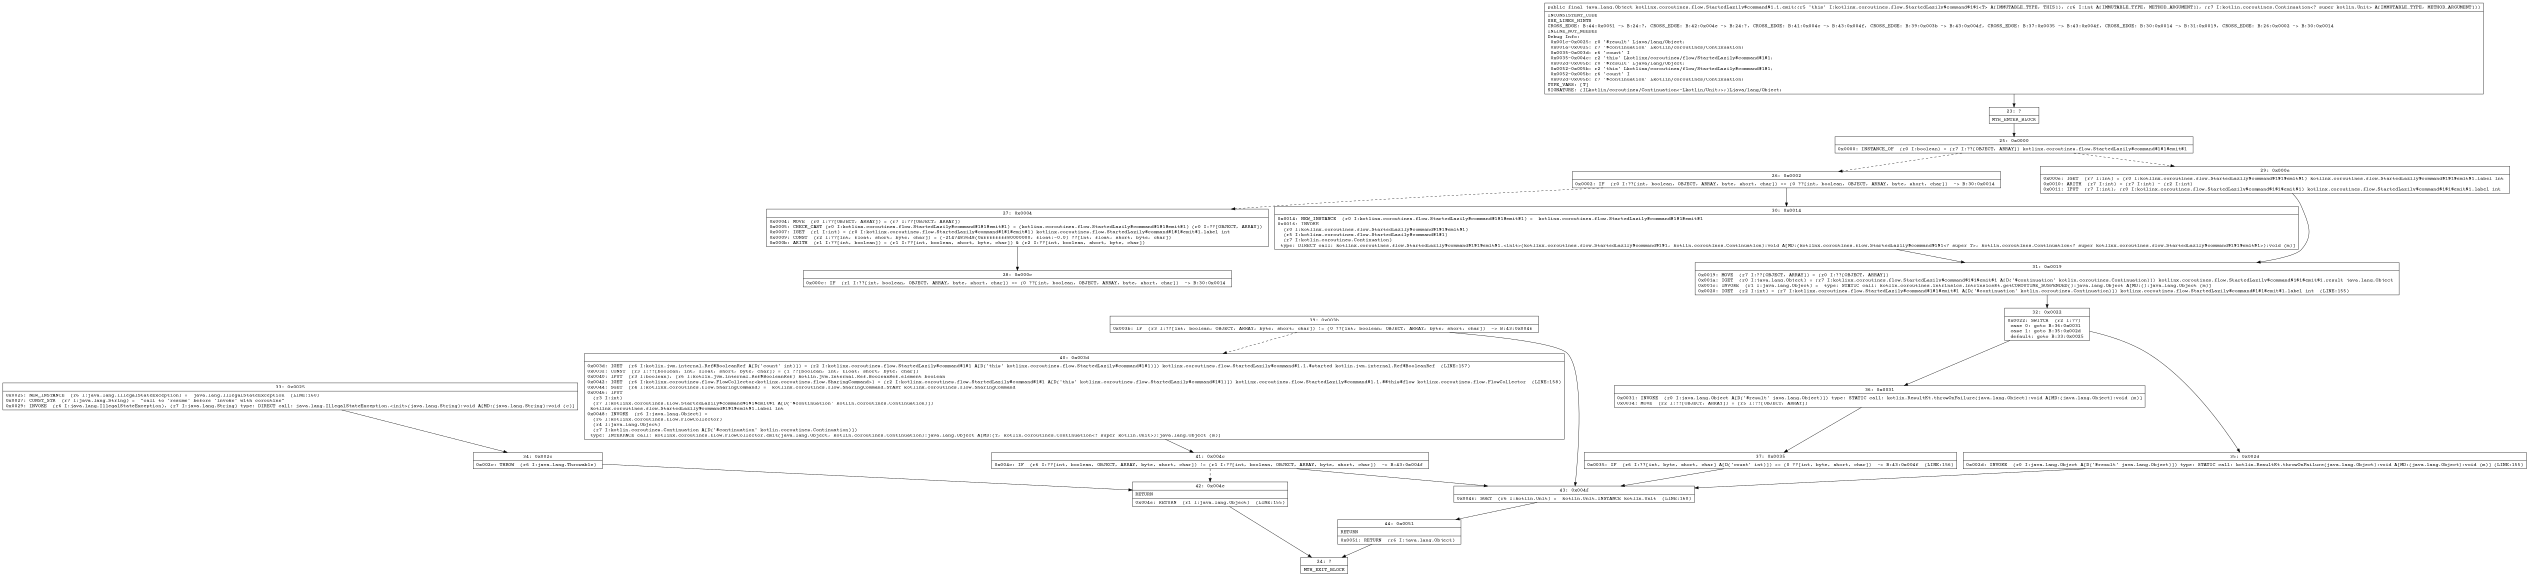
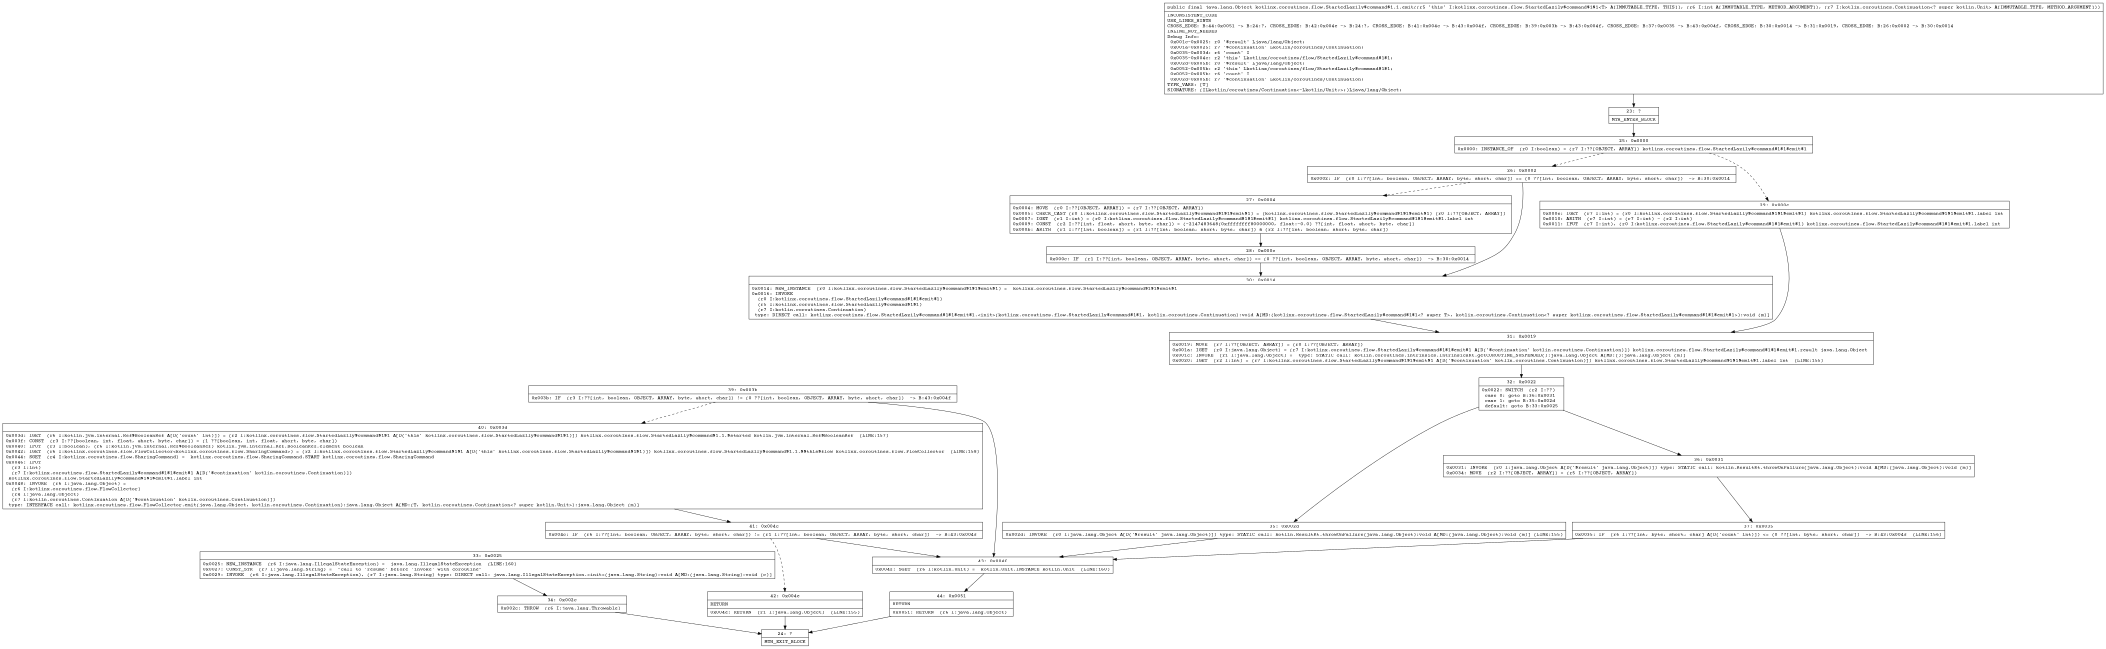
  digraph {
    fontname="Courier Prime"
    node [fontname="Courier Prime" shape=record]
    edge [fontname="Courier Prime"]
    n1 [label="{23\:\ ?|MTH_ENTER_BLOCK\l}"]
    n2 [label="{25\:\ 0x0000|0x0000: INSTANCE_OF  (r0 I:boolean) = (r7 I:??[OBJECT, ARRAY]) kotlinx.coroutines.flow.StartedLazily$command$1$1$emit$1 \l}"]
    n3 [label="{26\:\ 0x0002|0x0002: IF  (r0 I:??[int, boolean, OBJECT, ARRAY, byte, short, char]) == (0 ??[int, boolean, OBJECT, ARRAY, byte, short, char])  \-\> B:30:0x0014 \l}"]
    n4 [label="{29\:\ 0x000e|0x000e: IGET  (r7 I:int) = (r0 I:kotlinx.coroutines.flow.StartedLazily$command$1$1$emit$1) kotlinx.coroutines.flow.StartedLazily$command$1$1$emit$1.label int \l0x0010: ARITH  (r7 I:int) = (r7 I:int) \- (r2 I:int) \l0x0011: IPUT  (r7 I:int), (r0 I:kotlinx.coroutines.flow.StartedLazily$command$1$1$emit$1) kotlinx.coroutines.flow.StartedLazily$command$1$1$emit$1.label int \l}"]
    n5 [label="{27\:\ 0x0004|0x0004: MOVE  (r0 I:??[OBJECT, ARRAY]) = (r7 I:??[OBJECT, ARRAY]) \l0x0005: CHECK_CAST (r0 I:kotlinx.coroutines.flow.StartedLazily$command$1$1$emit$1) = (kotlinx.coroutines.flow.StartedLazily$command$1$1$emit$1) (r0 I:??[OBJECT, ARRAY]) \l0x0007: IGET  (r1 I:int) = (r0 I:kotlinx.coroutines.flow.StartedLazily$command$1$1$emit$1) kotlinx.coroutines.flow.StartedLazily$command$1$1$emit$1.label int \l0x0009: CONST  (r2 I:??[int, float, short, byte, char]) = (\-2147483648(0xffffffff80000000, float:\-0.0) ??[int, float, short, byte, char]) \l0x000b: ARITH  (r1 I:??[int, boolean]) = (r1 I:??[int, boolean, short, byte, char]) & (r2 I:??[int, boolean, short, byte, char]) \l}"]
    n6 [label="{30\:\ 0x0014|0x0014: NEW_INSTANCE  (r0 I:kotlinx.coroutines.flow.StartedLazily$command$1$1$emit$1) =  kotlinx.coroutines.flow.StartedLazily$command$1$1$emit$1 \l0x0016: INVOKE  \l  (r0 I:kotlinx.coroutines.flow.StartedLazily$command$1$1$emit$1)\l  (r5 I:kotlinx.coroutines.flow.StartedLazily$command$1$1)\l  (r7 I:kotlin.coroutines.Continuation)\l type: DIRECT call: kotlinx.coroutines.flow.StartedLazily$command$1$1$emit$1.\<init\>(kotlinx.coroutines.flow.StartedLazily$command$1$1, kotlin.coroutines.Continuation):void A[MD:(kotlinx.coroutines.flow.StartedLazily$command$1$1\<? super T\>, kotlin.coroutines.Continuation\<? super kotlinx.coroutines.flow.StartedLazily$command$1$1$emit$1\>):void (m)]\l}"]
    n7 [label="{28\:\ 0x000c|0x000c: IF  (r1 I:??[int, boolean, OBJECT, ARRAY, byte, short, char]) == (0 ??[int, boolean, OBJECT, ARRAY, byte, short, char])  \-\> B:30:0x0014 \l}"]
    n8 [label="{31\:\ 0x0019|0x0019: MOVE  (r7 I:??[OBJECT, ARRAY]) = (r0 I:??[OBJECT, ARRAY]) \l0x001a: IGET  (r0 I:java.lang.Object) = (r7 I:kotlinx.coroutines.flow.StartedLazily$command$1$1$emit$1 A[D('$continuation' kotlin.coroutines.Continuation)]) kotlinx.coroutines.flow.StartedLazily$command$1$1$emit$1.result java.lang.Object \l0x001c: INVOKE  (r1 I:java.lang.Object) =  type: STATIC call: kotlin.coroutines.intrinsics.IntrinsicsKt.getCOROUTINE_SUSPENDED():java.lang.Object A[MD:():java.lang.Object (m)]\l0x0020: IGET  (r2 I:int) = (r7 I:kotlinx.coroutines.flow.StartedLazily$command$1$1$emit$1 A[D('$continuation' kotlin.coroutines.Continuation)]) kotlinx.coroutines.flow.StartedLazily$command$1$1$emit$1.label int  (LINE:155)\l}"]
    n9 [label="{32\:\ 0x0022|0x0022: SWITCH  (r2 I:??)\l case 0: goto B:36:0x0031\l case 1: goto B:35:0x002d\l default: goto B:33:0x0025 \l}"]
    n10 [label="{35\:\ 0x002d|0x002d: INVOKE  (r0 I:java.lang.Object A[D('$result' java.lang.Object)]) type: STATIC call: kotlin.ResultKt.throwOnFailure(java.lang.Object):void A[MD:(java.lang.Object):void (m)] (LINE:155)\l}"]
    n11 [label="{36\:\ 0x0031|0x0031: INVOKE  (r0 I:java.lang.Object A[D('$result' java.lang.Object)]) type: STATIC call: kotlin.ResultKt.throwOnFailure(java.lang.Object):void A[MD:(java.lang.Object):void (m)]\l0x0034: MOVE  (r2 I:??[OBJECT, ARRAY]) = (r5 I:??[OBJECT, ARRAY]) \l}"]
    n12 [label="{33\:\ 0x0025|0x0025: NEW_INSTANCE  (r6 I:java.lang.IllegalStateException) =  java.lang.IllegalStateException  (LINE:160)\l0x0027: CONST_STR  (r7 I:java.lang.String) =  \"call to 'resume' before 'invoke' with coroutine\" \l0x0029: INVOKE  (r6 I:java.lang.IllegalStateException), (r7 I:java.lang.String) type: DIRECT call: java.lang.IllegalStateException.\<init\>(java.lang.String):void A[MD:(java.lang.String):void (c)]\l}"]
    n13 [label="{34\:\ 0x002c|0x002c: THROW  (r6 I:java.lang.Throwable) \l}"]
    n14 [label="{43\:\ 0x004f|0x004f: SGET  (r6 I:kotlin.Unit) =  kotlin.Unit.INSTANCE kotlin.Unit  (LINE:160)\l}"]
    n15 [label="{37\:\ 0x0035|0x0035: IF  (r6 I:??[int, byte, short, char] A[D('count' int)]) \<= (0 ??[int, byte, short, char])  \-\> B:43:0x004f  (LINE:156)\l}"]
    n16 [label="{24\:\ ?|MTH_EXIT_BLOCK\l}"]
    n17 [label="{44\:\ 0x0051|RETURN\l|0x0051: RETURN  (r6 I:java.lang.Object) \l}"]
    n18 [label="{39\:\ 0x003b|0x003b: IF  (r3 I:??[int, boolean, OBJECT, ARRAY, byte, short, char]) != (0 ??[int, boolean, OBJECT, ARRAY, byte, short, char])  \-\> B:43:0x004f \l}"]
    n19 [label="{40\:\ 0x003d|0x003d: IGET  (r6 I:kotlin.jvm.internal.Ref$BooleanRef A[D('count' int)]) = (r2 I:kotlinx.coroutines.flow.StartedLazily$command$1$1 A[D('this' kotlinx.coroutines.flow.StartedLazily$command$1$1)]) kotlinx.coroutines.flow.StartedLazily$command$1.1.$started kotlin.jvm.internal.Ref$BooleanRef  (LINE:157)\l0x003f: CONST  (r3 I:??[boolean, int, float, short, byte, char]) = (1 ??[boolean, int, float, short, byte, char]) \l0x0040: IPUT  (r3 I:boolean), (r6 I:kotlin.jvm.internal.Ref$BooleanRef) kotlin.jvm.internal.Ref.BooleanRef.element boolean \l0x0042: IGET  (r6 I:kotlinx.coroutines.flow.FlowCollector\<kotlinx.coroutines.flow.SharingCommand\>) = (r2 I:kotlinx.coroutines.flow.StartedLazily$command$1$1 A[D('this' kotlinx.coroutines.flow.StartedLazily$command$1$1)]) kotlinx.coroutines.flow.StartedLazily$command$1.1.$$this$flow kotlinx.coroutines.flow.FlowCollector  (LINE:158)\l0x0044: SGET  (r4 I:kotlinx.coroutines.flow.SharingCommand) =  kotlinx.coroutines.flow.SharingCommand.START kotlinx.coroutines.flow.SharingCommand \l0x0046: IPUT  \l  (r3 I:int)\l  (r7 I:kotlinx.coroutines.flow.StartedLazily$command$1$1$emit$1 A[D('$continuation' kotlin.coroutines.Continuation)])\l kotlinx.coroutines.flow.StartedLazily$command$1$1$emit$1.label int \l0x0048: INVOKE  (r6 I:java.lang.Object) = \l  (r6 I:kotlinx.coroutines.flow.FlowCollector)\l  (r4 I:java.lang.Object)\l  (r7 I:kotlin.coroutines.Continuation A[D('$continuation' kotlin.coroutines.Continuation)])\l type: INTERFACE call: kotlinx.coroutines.flow.FlowCollector.emit(java.lang.Object, kotlin.coroutines.Continuation):java.lang.Object A[MD:(T, kotlin.coroutines.Continuation\<? super kotlin.Unit\>):java.lang.Object (m)]\l}"]
    n20 [label="{41\:\ 0x004c|0x004c: IF  (r6 I:??[int, boolean, OBJECT, ARRAY, byte, short, char]) != (r1 I:??[int, boolean, OBJECT, ARRAY, byte, short, char])  \-\> B:43:0x004f \l}"]
    n21 [label="{42\:\ 0x004e|RETURN\l|0x004e: RETURN  (r1 I:java.lang.Object)  (LINE:155)\l}"]
    n22 [label="{public final java.lang.Object kotlinx.coroutines.flow.StartedLazily$command$1.1.emit((r5 'this' I:kotlinx.coroutines.flow.StartedLazily$command$1$1\<T\> A[IMMUTABLE_TYPE, THIS]), (r6 I:int A[IMMUTABLE_TYPE, METHOD_ARGUMENT]), (r7 I:kotlin.coroutines.Continuation\<? super kotlin.Unit\> A[IMMUTABLE_TYPE, METHOD_ARGUMENT]))  | INCONSISTENT_CODE\lUSE_LINES_HINTS\lCROSS_EDGE: B:44:0x0051 \-\> B:24:?, CROSS_EDGE: B:42:0x004e \-\> B:24:?, CROSS_EDGE: B:41:0x004c \-\> B:43:0x004f, CROSS_EDGE: B:39:0x003b \-\> B:43:0x004f, CROSS_EDGE: B:37:0x0035 \-\> B:43:0x004f, CROSS_EDGE: B:30:0x0014 \-\> B:31:0x0019, CROSS_EDGE: B:26:0x0002 \-\> B:30:0x0014\lINLINE_NOT_NEEDED\lDebug Info:\l  0x001c\-0x0025: r0 '$result' Ljava\/lang\/Object;\l  0x001a\-0x0025: r7 '$continuation' Lkotlin\/coroutines\/Continuation;\l  0x0035\-0x003d: r6 'count' I\l  0x0035\-0x004c: r2 'this' Lkotlinx\/coroutines\/flow\/StartedLazily$command$1$1;\l  0x002d\-0x005b: r0 '$result' Ljava\/lang\/Object;\l  0x0052\-0x005b: r2 'this' Lkotlinx\/coroutines\/flow\/StartedLazily$command$1$1;\l  0x0052\-0x005b: r6 'count' I\l  0x002d\-0x005b: r7 '$continuation' Lkotlin\/coroutines\/Continuation;\lTYPE_VARS: [T]\lSIGNATURE: (ILkotlin\/coroutines\/Continuation\<\-Lkotlin\/Unit;\>;)Ljava\/lang\/Object;\l}"]
    n1 -> n2
    n2 -> n3 [style=dashed]
    n2 -> n4 [style=dashed]
    n3 -> n5 [style=dashed]
    n3 -> n6
    n4 -> n8
    n5 -> n7
    n6 -> n8
+   n7 -> n6
    n8 -> n9
    n9 -> n10
    n9 -> n11
    n10 -> n14
    n11 -> n15
    n12 -> n13
-   n13 -> n21
+   n13 -> n16
    n14 -> n17
    n15 -> n14
    n17 -> n16
    n18 -> n14
    n18 -> n19 [style=dashed]
    n19 -> n20
    n20 -> n14
    n20 -> n21 [style=dashed]
    n21 -> n16
    n22 -> n1
  }
